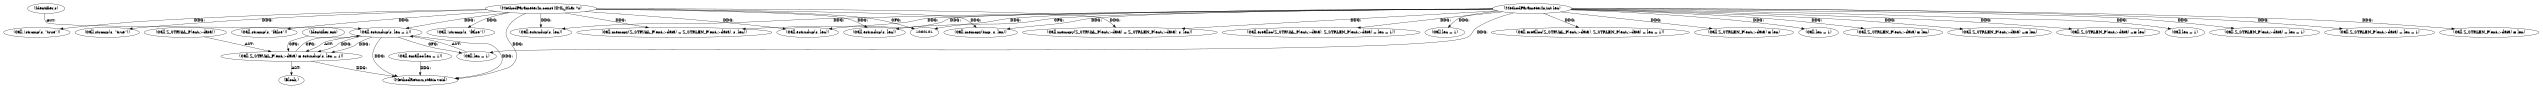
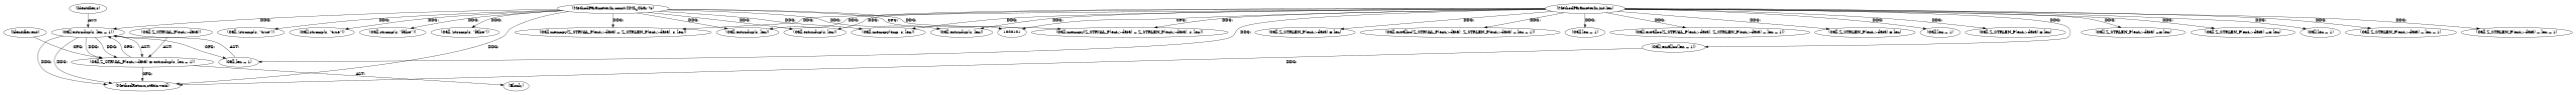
  digraph {
    n1 [label="(Call,estrndup(s, len + 1))"]
    n2 [label="(Call,Z_STRVAL_P(ent->data) = estrndup(s, len + 1))"]
    n3 [label="(Call,len + 1)"]
    n4 [label="(MethodReturn,static void)"]
    n5 [label="(Block,)"]
    n6 [label="(MethodParameterIn,const XML_Char *s)"]
    n7 [label="(Call,estrndup(s, len))"]
    n8 [label="(Call,!strcmp(s, \"true\"))"]
    n9 [label="(Call,memcpy(Z_STRVAL_P(ent->data) + Z_STRLEN_P(ent->data), s, len))"]
    n10 [label="(Call,memcpy(tmp, s, len))"]
    n11 [label="(Call,estrndup(s, len))"]
    n12 [label="(Call,strcmp(s, \"true\"))"]
    n13 [label="(Call,strcmp(s, \"false\"))"]
    n14 [label="(Call,memcpy(Z_STRVAL_P(ent->data) + Z_STRLEN_P(ent->data), s, len))"]
    n15 [label="(Call,estrndup(s, len))"]
    n16 [label="(Call,!strcmp(s, \"false\"))"]
    1000101
    n18 [label="(MethodParameterIn,int len)"]
    n19 [label="(Call,Z_STRLEN_P(ent->data) += len)"]
    n20 [label="(Call,Z_STRLEN_P(ent->data) += len)"]
    n21 [label="(Call,len + 1)"]
    n22 [label="(Call,Z_STRLEN_P(ent->data) + len + 1)"]
    n23 [label="(Call,Z_STRLEN_P(ent->data) + len + 1)"]
    n24 [label="(Call,Z_STRLEN_P(ent->data) = len)"]
    n25 [label="(Call,erealloc(Z_STRVAL_P(ent->data), Z_STRLEN_P(ent->data) + len + 1))"]
    n26 [label="(Call,len + 1)"]
    n27 [label="(Call,erealloc(Z_STRVAL_P(ent->data), Z_STRLEN_P(ent->data) + len + 1))"]
    n28 [label="(Call,emalloc(len + 1))"]
    n29 [label="(Call,Z_STRLEN_P(ent->data) = len)"]
    n30 [label="(Call,len + 1)"]
    n31 [label="(Call,Z_STRLEN_P(ent->data) = len)"]
    n32 [label="(Call,Z_STRVAL_P(ent->data))"]
    n33 [label="(Identifier,s)"]
    n34 [label="(Identifier,ent)"]
    n1 -> n2 [label="AST: "]
    n1 -> n2 [label="DDG: "]
    n1 -> n2 [label="DDG: "]
    n1 -> n3 [label="CFG: "]
    n1 -> n4 [label="DDG: "]
    n1 -> n4 [label="DDG: "]
    n2 -> n1 [label="CFG: "]
-   n2 -> n4 [label="DDG: "]
+   n2 -> n4 [label="CFG: "]
    n2 -> n5 [label="AST: "]
    n3 -> n1 [label="AST: "]
    n6 -> n1 [label="DDG: "]
    n6 -> n4 [label="DDG: "]
    n6 -> n7 [label="DDG: "]
    n6 -> n8 [label="DDG: "]
    n6 -> n9 [label="DDG: "]
    n6 -> n10 [label="DDG: "]
    n6 -> n11 [label="DDG: "]
    n6 -> n12 [label="DDG: "]
    n6 -> n13 [label="DDG: "]
    n6 -> n14 [label="DDG: "]
    n6 -> n15 [label="DDG: "]
    n6 -> n16 [label="DDG: "]
    n6 -> 1000101 [label="CFG: "]
    n18 -> n3 [label="DDG: "]
    n18 -> n7 [label="DDG: "]
    n18 -> n9 [label="DDG: "]
    n18 -> n10 [label="DDG: "]
    n18 -> n11 [label="DDG: "]
    n18 -> n14 [label="DDG: "]
    n18 -> n15 [label="DDG: "]
    n18 -> 1000101 [label="CFG: "]
    n18 -> n19 [label="DDG: "]
    n18 -> n20 [label="DDG: "]
    n18 -> n21 [label="DDG: "]
    n18 -> n22 [label="DDG: "]
    n18 -> n23 [label="DDG: "]
    n18 -> n24 [label="DDG: "]
    n18 -> n25 [label="DDG: "]
    n18 -> n26 [label="DDG: "]
    n18 -> n27 [label="DDG: "]
+   n18 -> n28 [label="DDG: "]
    n18 -> n29 [label="DDG: "]
    n18 -> n30 [label="DDG: "]
    n18 -> n31 [label="DDG: "]
    n28 -> n4 [label="DDG: "]
    n32 -> n2 [label="AST: "]
    n33 -> n1 [label="AST: "]
    n34 -> n2 [label="CFG: "]
  }
